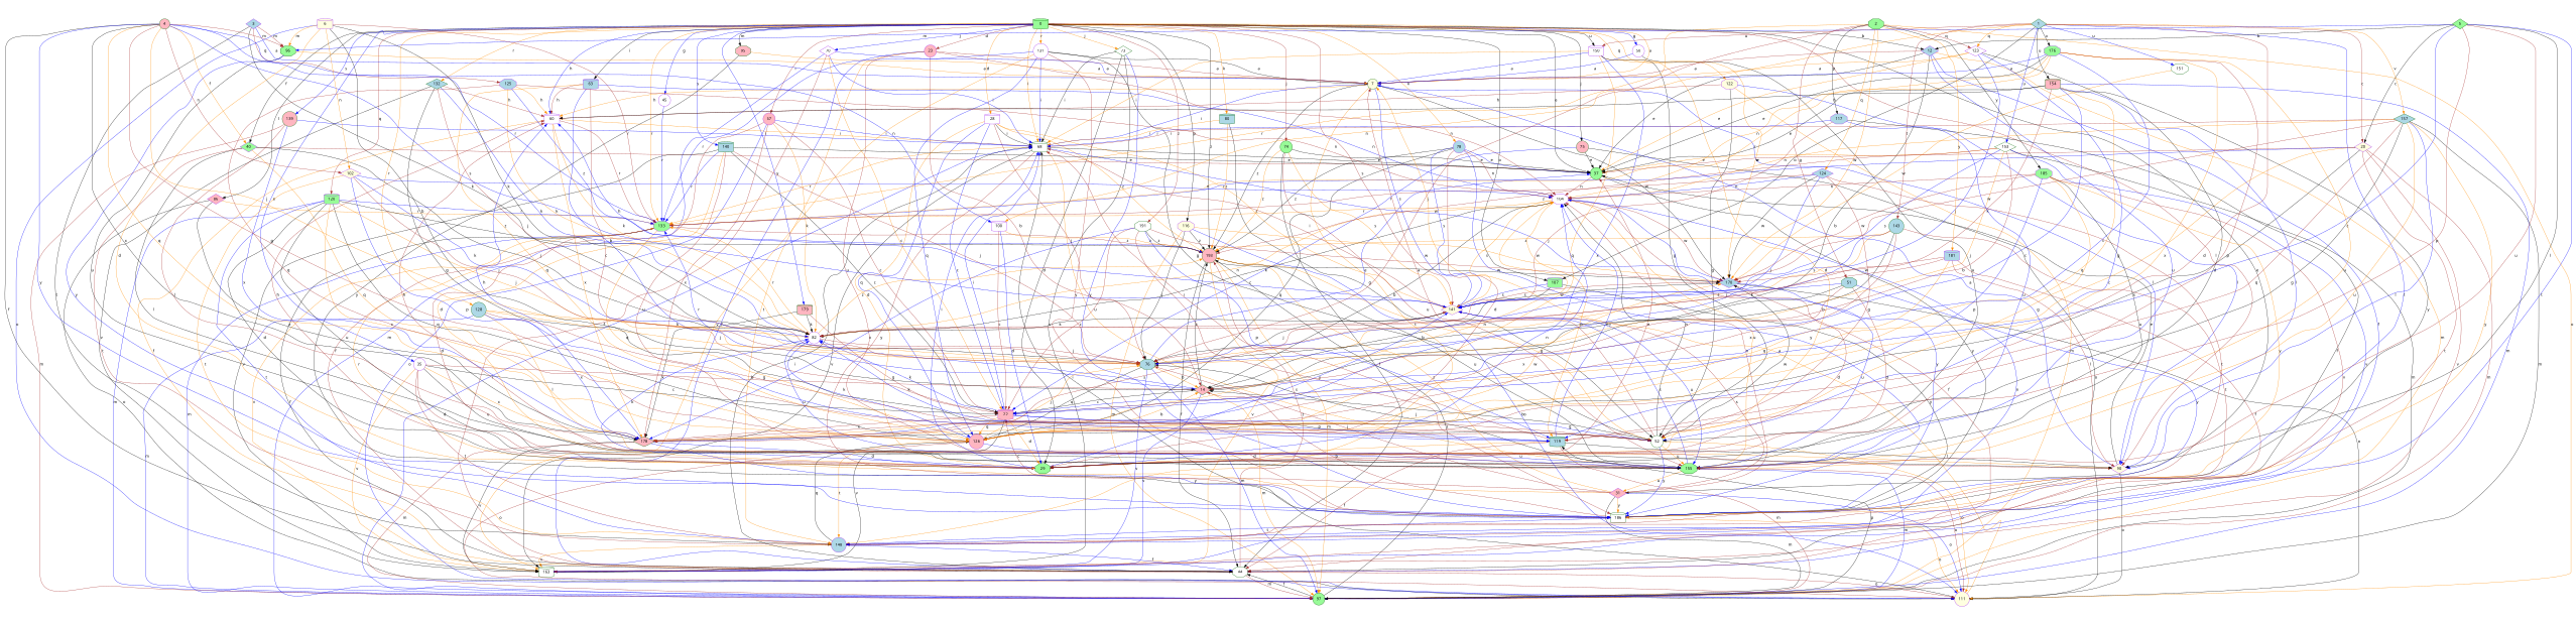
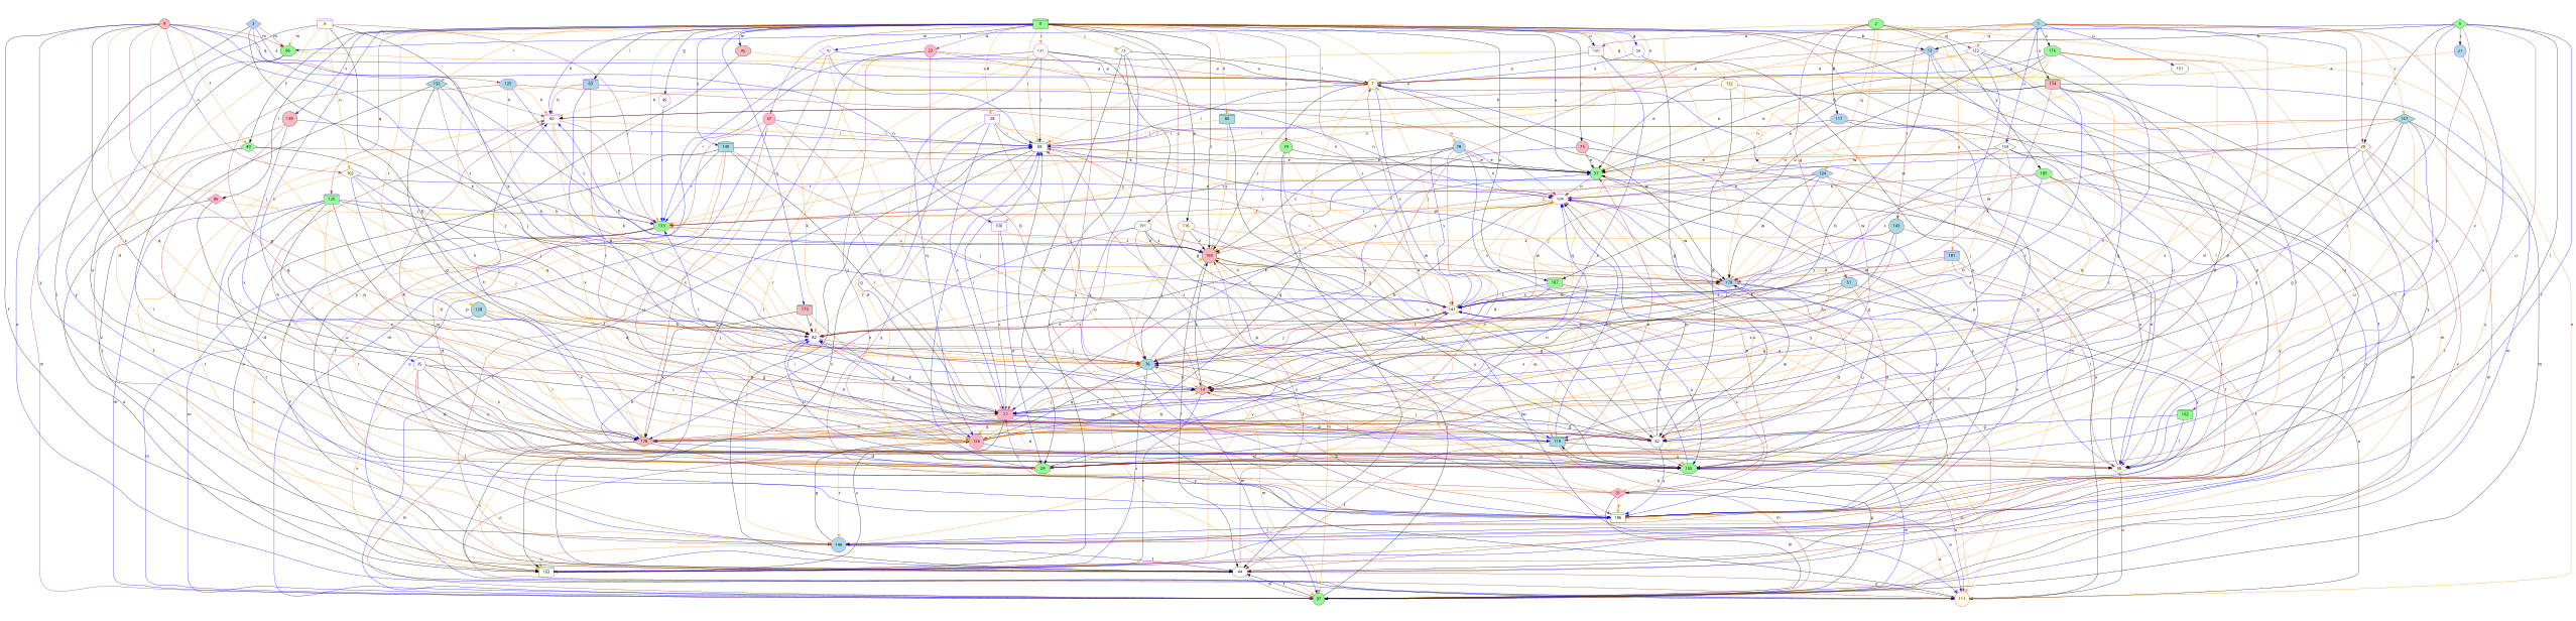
  strict digraph {
    fontname="Noto Sans"
    node [color=purple fillcolor=lightblue fontname="Noto Sans" shape=circle style=filled]
    edge [color=blue fontname="Noto Sans"]
    0 [color=darkgreen fillcolor=palegreen shape=cylinder]
    7 [color=darkgreen fillcolor=lightyellow]
    12 [shape=diamond]
    23 [fillcolor=lightpink]
    28 [fillcolor=white shape=cylinder]
    31 [fillcolor=lightpink shape=diamond]
    35 [fillcolor=white]
    37 [color=darkgreen fillcolor=palegreen]
    40 [fillcolor=palegreen shape=diamond]
    45 [fillcolor=white]
    50 [fillcolor=white]
    60 [fillcolor=white shape=cylinder]
    63 [shape=cylinder]
    67 [fillcolor=lightpink]
    68 [color=darkgreen fillcolor=white shape=cylinder]
    70 [fillcolor=white shape=diamond]
    73 [color=darkgreen fillcolor=white shape=diamond]
    74 [color=darkgreen fillcolor=palegreen]
    75 [color=darkgreen fillcolor=lightpink]
    78
    80 [color=darkgreen shape=cylinder]
    86 [fillcolor=lightpink shape=diamond]
    90 [fillcolor=lightyellow shape=diamond]
    95 [color=darkgreen fillcolor=lightpink shape=octagon]
    107 [fillcolor=palegreen shape=cylinder]
    116 [fillcolor=lightyellow shape=octagon]
    120 [fillcolor=palegreen shape=cylinder]
    122 [fillcolor=lightyellow shape=octagon]
    128 [color=darkgreen]
    131 [fillcolor=white]
    132 [color=darkgreen shape=diamond]
    133 [fillcolor=palegreen shape=octagon]
    139 [color=darkgreen fillcolor=lightpink]
    140 [color=darkgreen shape=cylinder]
    141 [fillcolor=lightyellow shape=diamond]
    150 [fillcolor=white shape=cylinder]
    170 [shape=diamond]
    179 [color=darkgreen fillcolor=lightpink shape=cylinder]
    191 [color=darkgreen fillcolor=white shape=octagon]
    193 [color=darkgreen fillcolor=lightpink]
    148
    44 [color=darkgreen fillcolor=white shape=octagon]
    155 [color=darkgreen fillcolor=palegreen shape=octagon]
    14 [color=darkgreen fillcolor=lightpink shape=diamond]
    97 [color=darkgreen fillcolor=palegreen]
    104 [fillcolor=white shape=octagon]
    29 [color=darkgreen fillcolor=palegreen shape=octagon]
    76 [color=darkgreen shape=octagon]
    126 [fillcolor=lightpink]
    22 [fillcolor=lightpink shape=cylinder]
    111 [fillcolor=lightyellow]
    186 [color=darkgreen fillcolor=white shape=cylinder]
    178 [color=darkgreen fillcolor=lightpink shape=diamond]
    163 [color=darkgreen fillcolor=white shape=cylinder]
    82 [fillcolor=white]
    52 [color=darkgreen fillcolor=white]
    119 [color=darkgreen shape=cylinder]
    1 [color=darkgreen shape=diamond]
    20 [fillcolor=lightyellow shape=diamond]
    100 [fillcolor=white shape=cylinder]
    123 [fillcolor=white shape=diamond]
    143 [color=darkgreen]
    151 [color=darkgreen fillcolor=white shape=octagon]
    153 [color=darkgreen fillcolor=white shape=diamond]
    154 [color=darkgreen fillcolor=lightpink shape=cylinder]
    157 [color=darkgreen shape=diamond]
+   162 [color=darkgreen fillcolor=palegreen shape=cylinder]
    176 [fillcolor=palegreen shape=octagon]
    2 [color=darkgreen fillcolor=palegreen shape=octagon]
    51 [color=darkgreen shape=octagon]
    117 [shape=octagon]
    124 [shape=diamond]
    181 [shape=cylinder]
    185 [fillcolor=palegreen shape=octagon]
    3 [shape=diamond]
    96 [color=darkgreen fillcolor=palegreen shape=octagon]
    125 [shape=octagon]
    4 [color=darkgreen fillcolor=lightpink]
    102 [fillcolor=lightyellow shape=diamond]
    5 [color=darkgreen fillcolor=palegreen shape=diamond]
+   21
    6 [fillcolor=lightyellow shape=cylinder]
    0 -> 7 [color=darkorange label=a]
    0 -> 12 [color=black label=b]
    0 -> 23 [color=brown label=d]
    0 -> 28 [color=darkorange label=d]
    0 -> 31 [color=black label=e]
    0 -> 35 [label=e]
    0 -> 37 [color=black label=e]
    0 -> 40 [color=black label=f]
    0 -> 45 [label=g]
    0 -> 50 [label=g]
    0 -> 60 [label=h]
    0 -> 63 [color=black label=i]
    0 -> 67 [color=brown label=i]
    0 -> 68 [color=darkorange label=i]
    0 -> 70 [label=j]
    0 -> 73 [color=darkorange label=j]
    0 -> 74 [color=brown label=j]
    0 -> 75 [color=black label=j]
    0 -> 78 [color=darkorange label=k]
    0 -> 80 [color=darkorange label=k]
    0 -> 86 [color=black label=l]
    0 -> 90 [color=brown label=l]
    0 -> 95 [color=black label=m]
    0 -> 107 [color=black label=o]
    0 -> 116 [color=black label=p]
    0 -> 120 [color=brown label=q]
    0 -> 122 [color=darkorange label=q]
    0 -> 128 [color=darkorange label=r]
    0 -> 131 [color=darkorange label=r]
    0 -> 132 [color=darkorange label=r]
    0 -> 133 [color=darkorange label=r]
    0 -> 139 [label=s]
    0 -> 140 [label=s]
    0 -> 141 [color=brown label=s]
    0 -> 150 [color=black label=u]
    0 -> 170 [color=darkorange label=w]
    0 -> 179 [label=y]
    0 -> 191 [color=brown label=z]
    0 -> 193 [color=black label=z]
    7 -> 60 [color=darkorange label=h]
    7 -> 68 [label=i]
    7 -> 90 [label=l]
    7 -> 141 [label=s]
    7 -> 170 [color=black label=w]
    7 -> 193 [color=black label=z]
    7 -> 148 [color=darkorange label=t]
    12 -> 7 [color=brown label=a]
    12 -> 37 [color=black label=e]
    12 -> 44 [label=f]
    12 -> 155 [label=u]
    12 -> 14 [color=black label=b]
    12 -> 97 [color=darkorange label=m]
    23 -> 7 [color=brown label=a]
    23 -> 148 [color=darkorange label=t]
    23 -> 44 [label=f]
    23 -> 155 [color=brown label=u]
    23 -> 14 [color=brown label=b]
    23 -> 104 [color=brown label=n]
    28 -> 68 [color=black label=i]
    28 -> 141 [color=darkorange label=s]
    28 -> 193 [color=darkorange label=z]
    28 -> 29 [color=darkorange label=d]
    28 -> 76 [color=brown label=j]
    28 -> 126 [label=q]
    28 -> 22 [label=c]
    31 -> 133 [color=darkorange label=r]
    31 -> 141 [color=brown label=s]
    31 -> 193 [color=darkorange label=z]
    31 -> 97 [color=black label=m]
    31 -> 104 [color=brown label=n]
    31 -> 76 [color=brown label=j]
    31 -> 22 [color=brown label=c]
    31 -> 111 [label=o]
    31 -> 186 [color=darkorange label=y]
    35 -> 148 [color=brown label=t]
    35 -> 155 [color=black label=u]
    35 -> 14 [color=brown label=b]
    35 -> 29 [color=brown label=d]
    35 -> 22 [color=black label=c]
    35 -> 178 [color=darkorange label=x]
    35 -> 163 [color=darkorange label=v]
    37 -> 104 [color=brown label=n]
    37 -> 186 [color=black label=y]
    40 -> 37 [color=brown label=e]
    40 -> 90 [color=black label=l]
    40 -> 148 [color=brown label=t]
    40 -> 76 [color=black label=j]
    40 -> 126 [color=darkorange label=q]
    45 -> 133 [label=r]
    50 -> 7 [label=a]
    50 -> 155 [color=black label=u]
    60 -> 68 [color=darkorange label=i]
    60 -> 133 [color=brown label=r]
    60 -> 44 [color=darkorange label=f]
    60 -> 178 [color=darkorange label=x]
    60 -> 82 [color=darkorange label=k]
    63 -> 60 [color=brown label=h]
    63 -> 14 [label=b]
    63 -> 104 [label=n]
    63 -> 126 [color=darkorange label=q]
    63 -> 22 [color=brown label=c]
    67 -> 68 [label=i]
    67 -> 44 [color=brown label=f]
    67 -> 22 [color=brown label=c]
    67 -> 111 [label=o]
    67 -> 178 [color=brown label=x]
    67 -> 82 [color=darkorange label=k]
    68 -> 37 [color=black label=e]
    68 -> 133 [color=darkorange label=r]
    68 -> 170 [label=w]
    68 -> 155 [color=darkorange label=u]
    68 -> 186 [color=brown label=y]
    68 -> 163 [color=black label=v]
    70 -> 7 [label=a]
    70 -> 68 [label=i]
    70 -> 44 [color=brown label=f]
    70 -> 97 [label=m]
    70 -> 22 [color=darkorange label=c]
-   73 -> 68 [color=black label=i]
+   73 -> 7 [color=black label=i]
    73 -> 29 [color=black label=d]
    73 -> 186 [label=y]
    73 -> 163 [color=black label=v]
    74 -> 37 [color=black label=e]
    74 -> 141 [color=darkorange label=s]
    74 -> 193 [color=darkorange label=z]
    74 -> 44 [color=black label=f]
    74 -> 155 [color=brown label=u]
    75 -> 37 [color=black label=e]
    75 -> 22 [label=c]
    75 -> 111 [color=black label=o]
    78 -> 37 [label=e]
    78 -> 141 [label=s]
    78 -> 193 [color=black label=z]
    78 -> 104 [color=brown label=n]
    78 -> 29 [color=brown label=d]
    78 -> 126 [color=black label=q]
    78 -> 186 [label=y]
    80 -> 68 [color=darkorange label=i]
    80 -> 193 [color=darkorange label=z]
    80 -> 52 [color=black label=g]
    86 -> 133 [color=darkorange label=r]
    86 -> 111 [color=black label=o]
    86 -> 178 [color=black label=x]
    90 -> 7 [label=a]
    90 -> 37 [color=black label=e]
    90 -> 111 [color=black label=o]
    95 -> 7 [color=darkorange label=a]
    95 -> 186 [color=black label=y]
    107 -> 141 [label=s]
    107 -> 14 [color=black label=b]
    107 -> 186 [color=black label=y]
    116 -> 170 [color=darkorange label=w]
    116 -> 193 [color=black label=z]
    116 -> 97 [color=darkorange label=m]
    116 -> 76 [color=black label=j]
    116 -> 111 [label=o]
    120 -> 133 [label=r]
    120 -> 193 [color=black label=z]
    120 -> 148 [label=t]
    120 -> 155 [color=black label=u]
    120 -> 97 [label=m]
    120 -> 29 [color=black label=d]
    120 -> 76 [color=darkorange label=j]
    120 -> 126 [color=black label=q]
    120 -> 178 [color=darkorange label=x]
    122 -> 60 [color=brown label=h]
    122 -> 90 [label=l]
    122 -> 97 [color=darkorange label=m]
    122 -> 52 [color=black label=g]
    128 -> 90 [color=darkorange label=l]
    128 -> 97 [label=m]
    128 -> 76 [color=darkorange label=j]
    128 -> 178 [label=x]
    128 -> 82 [color=darkorange label=k]
    128 -> 52 [color=brown label=g]
    131 -> 7 [color=black label=a]
    131 -> 68 [label=i]
    131 -> 133 [label=r]
    131 -> 126 [label=q]
    131 -> 186 [color=brown label=y]
    131 -> 163 [color=darkorange label=v]
    131 -> 52 [color=black label=g]
    132 -> 60 [color=brown label=h]
    132 -> 76 [color=brown label=j]
    132 -> 163 [color=black label=v]
    132 -> 82 [label=k]
    132 -> 52 [color=black label=g]
    133 -> 193 [color=brown label=z]
    133 -> 44 [color=black label=f]
    133 -> 97 [label=m]
    133 -> 29 [color=brown label=d]
    133 -> 126 [color=darkorange label=q]
    133 -> 163 [color=darkorange label=v]
    139 -> 68 [label=i]
    139 -> 90 [color=brown label=l]
    139 -> 97 [color=brown label=m]
    139 -> 178 [label=x]
    140 -> 37 [color=black label=e]
    140 -> 133 [label=r]
    140 -> 155 [color=brown label=u]
    140 -> 29 [color=darkorange label=d]
    140 -> 76 [color=brown label=j]
    140 -> 22 [color=black label=c]
    140 -> 163 [color=black label=v]
    141 -> 60 [label=h]
    141 -> 68 [color=brown label=i]
    141 -> 170 [color=black label=w]
    141 -> 155 [label=u]
    141 -> 76 [color=black label=j]
    141 -> 82 [color=black label=k]
    150 -> 7 [label=a]
    150 -> 68 [color=darkorange label=i]
    150 -> 29 [color=darkorange label=d]
    150 -> 126 [color=darkorange label=q]
    150 -> 178 [label=x]
    150 -> 52 [color=black label=g]
    170 -> 141 [color=brown label=s]
    170 -> 155 [label=u]
    170 -> 29 [color=brown label=d]
    170 -> 111 [color=black label=o]
    179 -> 178 [color=black label=x]
    179 -> 82 [color=black label=k]
    179 -> 52 [color=brown label=g]
    191 -> 170 [color=brown label=w]
    191 -> 193 [color=black label=z]
    191 -> 22 [color=brown label=c]
    191 -> 186 [color=brown label=y]
    191 -> 178 [label=x]
    191 -> 119 [label=p]
    193 -> 170 [color=black label=w]
    193 -> 44 [color=black label=f]
    193 -> 155 [color=black label=u]
    193 -> 97 [color=darkorange label=m]
    193 -> 163 [color=darkorange label=v]
    193 -> 52 [color=darkorange label=g]
    148 -> 44 [label=f]
    148 -> 126 [color=black label=q]
    148 -> 163 [color=darkorange label=v]
    44 -> 68 [color=black label=i]
    44 -> 193 [color=brown label=z]
    44 -> 97 [color=brown label=m]
    44 -> 111 [color=brown label=o]
    155 -> 31 [color=darkorange label=u]
    155 -> 60 [color=brown label=h]
    155 -> 141 [label=s]
    155 -> 97 [label=m]
    155 -> 76 [color=black label=j]
    155 -> 111 [color=brown label=o]
    14 -> 133 [label=r]
    14 -> 193 [color=black label=z]
    14 -> 97 [color=darkorange label=m]
    14 -> 22 [color=black label=c]
    14 -> 163 [label=v]
    97 -> 68 [label=i]
    97 -> 193 [color=black label=z]
    97 -> 44 [color=black label=f]
    97 -> 119 [color=black label=p]
    104 -> 133 [color=darkorange label=r]
    104 -> 141 [color=darkorange label=s]
    104 -> 170 [color=brown label=w]
    104 -> 44 [color=brown label=f]
    104 -> 155 [color=darkorange label=u]
    104 -> 14 [color=black label=b]
    104 -> 186 [label=y]
    104 -> 82 [color=black label=k]
    104 -> 119 [color=darkorange label=p]
    29 -> 37 [color=brown label=e]
    29 -> 60 [color=brown label=h]
    29 -> 68 [label=i]
    29 -> 141 [label=s]
    29 -> 104 [label=n]
    29 -> 82 [label=k]
    76 -> 37 [label=e]
    76 -> 14 [color=darkorange label=b]
    76 -> 97 [label=m]
    76 -> 126 [color=black label=q]
    76 -> 163 [label=v]
    126 -> 170 [color=darkorange label=w]
    126 -> 148 [color=darkorange label=t]
    126 -> 155 [label=u]
    126 -> 14 [color=darkorange label=b]
    126 -> 76 [color=darkorange label=j]
    126 -> 111 [color=brown label=o]
    126 -> 82 [label=k]
    22 -> 68 [label=i]
    22 -> 29 [color=darkorange label=d]
    22 -> 126 [color=darkorange label=q]
    22 -> 178 [color=brown label=x]
    22 -> 163 [color=black label=v]
    22 -> 82 [label=k]
    22 -> 52 [label=g]
    22 -> 119 [label=p]
    111 -> 7 [color=darkorange label=a]
    111 -> 68 [color=black label=i]
    186 -> 148 [label=t]
    186 -> 14 [color=brown label=b]
    186 -> 111 [color=darkorange label=o]
    178 -> 60 [label=h]
    178 -> 141 [color=brown label=s]
    178 -> 97 [color=brown label=m]
    178 -> 104 [color=darkorange label=n]
    178 -> 29 [label=d]
    178 -> 186 [label=y]
    178 -> 163 [color=black label=v]
    163 -> 104 [label=n]
    82 -> 133 [color=darkorange label=r]
    82 -> 193 [color=darkorange label=z]
    82 -> 155 [label=u]
    82 -> 104 [color=darkorange label=n]
    82 -> 76 [color=brown label=j]
    52 -> 7 [color=brown label=a]
    52 -> 170 [color=black label=w]
    52 -> 155 [color=darkorange label=u]
    52 -> 14 [color=black label=b]
    52 -> 104 [color=black label=n]
    52 -> 111 [color=darkorange label=o]
    52 -> 186 [label=y]
    119 -> 68 [color=brown label=i]
    119 -> 90 [color=black label=l]
    119 -> 44 [color=brown label=f]
    119 -> 97 [color=brown label=m]
    119 -> 104 [label=n]
    119 -> 29 [color=darkorange label=d]
    119 -> 82 [label=k]
    1 -> 107 [color=black label=o]
    1 -> 150 [color=brown label=u]
    1 -> 148 [label=t]
    1 -> 29 [color=brown label=d]
    1 -> 20 [color=brown label=c]
    1 -> 100 [color=darkorange label=n]
    1 -> 123 [color=darkorange label=q]
    1 -> 143 [color=brown label=t]
    1 -> 151 [label=u]
    1 -> 153 [label=u]
    1 -> 154 [color=black label=u]
    1 -> 157 [color=darkorange label=v]
+   1 -> 162 [color=brown label=v]
    1 -> 176 [color=black label=x]
    20 -> 37 [color=brown label=e]
    20 -> 133 [label=r]
    20 -> 148 [color=brown label=t]
    20 -> 97 [color=brown label=m]
    20 -> 22 [color=darkorange label=c]
    20 -> 178 [color=black label=x]
    20 -> 163 [color=brown label=v]
    100 -> 193 [color=darkorange label=z]
    100 -> 29 [label=d]
    100 -> 22 [color=brown label=c]
    123 -> 7 [color=darkorange label=a]
    123 -> 37 [color=darkorange label=e]
    123 -> 29 [color=black label=d]
    123 -> 76 [label=j]
    123 -> 52 [label=g]
    143 -> 141 [label=s]
    143 -> 193 [color=darkorange label=z]
    143 -> 148 [color=brown label=t]
    143 -> 14 [color=black label=b]
    143 -> 76 [color=darkorange label=j]
    143 -> 178 [color=brown label=x]
    151 -> 170 [color=darkorange label=w]
    153 -> 37 [color=darkorange label=e]
    153 -> 141 [label=s]
    153 -> 193 [color=brown label=z]
    153 -> 14 [color=brown label=b]
    153 -> 97 [color=black label=m]
    153 -> 76 [color=darkorange label=j]
    153 -> 163 [label=v]
    154 -> 37 [color=black label=e]
    154 -> 60 [color=black label=h]
    154 -> 90 [label=l]
    154 -> 97 [label=m]
    154 -> 126 [color=darkorange label=q]
    154 -> 22 [label=c]
    154 -> 186 [color=black label=y]
    154 -> 82 [color=brown label=k]
    157 -> 68 [color=brown label=i]
    157 -> 90 [label=l]
    157 -> 170 [color=brown label=w]
    157 -> 155 [color=darkorange label=u]
    157 -> 97 [color=black label=m]
    157 -> 104 [color=darkorange label=n]
    157 -> 126 [color=brown label=q]
    157 -> 186 [color=darkorange label=y]
    157 -> 52 [color=black label=g]
+   162 -> 90 [label=l]
+   162 -> 52 [label=g]
    176 -> 7 [label=a]
    176 -> 37 [color=black label=e]
    176 -> 133 [color=darkorange label=r]
    176 -> 155 [color=darkorange label=u]
    176 -> 104 [color=darkorange label=n]
    176 -> 22 [label=c]
    176 -> 178 [color=darkorange label=x]
    176 -> 119 [color=brown label=p]
    2 -> 133 [color=darkorange label=r]
    2 -> 170 [color=darkorange label=w]
    2 -> 76 [color=brown label=j]
    2 -> 111 [color=darkorange label=o]
    2 -> 123 [color=brown label=q]
    2 -> 51 [color=brown label=g]
    2 -> 117 [color=black label=p]
    2 -> 124 [color=darkorange label=q]
    2 -> 181 [color=darkorange label=y]
    2 -> 185 [color=black label=y]
    51 -> 141 [label=s]
    51 -> 29 [color=brown label=d]
    51 -> 76 [color=black label=j]
    51 -> 186 [label=y]
    51 -> 178 [color=brown label=x]
    117 -> 68 [label=i]
    117 -> 44 [color=black label=f]
    117 -> 155 [label=u]
    117 -> 76 [color=brown label=j]
    124 -> 133 [color=brown label=r]
    124 -> 170 [color=black label=w]
    124 -> 148 [color=brown label=t]
    124 -> 104 [label=n]
    124 -> 76 [label=j]
    124 -> 52 [color=brown label=g]
    181 -> 90 [color=brown label=l]
    181 -> 170 [color=brown label=w]
    181 -> 44 [color=brown label=f]
    181 -> 126 [color=darkorange label=q]
    181 -> 82 [color=brown label=k]
    185 -> 170 [color=brown label=w]
    185 -> 155 [color=black label=u]
    185 -> 104 [color=brown label=n]
    185 -> 186 [color=darkorange label=y]
    185 -> 163 [color=brown label=v]
    185 -> 52 [color=darkorange label=g]
    185 -> 119 [label=p]
    3 -> 7 [label=a]
    3 -> 148 [color=black label=t]
    3 -> 82 [color=black label=k]
    3 -> 96 [color=brown label=m]
    3 -> 125 [color=brown label=q]
    96 -> 7 [color=darkorange label=a]
    96 -> 155 [color=black label=u]
    96 -> 186 [label=y]
    125 -> 60 [color=darkorange label=h]
    125 -> 193 [label=z]
    125 -> 104 [color=brown label=n]
    125 -> 126 [color=brown label=q]
    125 -> 82 [color=darkorange label=k]
    4 -> 40 [color=darkorange label=f]
    4 -> 133 [label=r]
    4 -> 141 [label=s]
    4 -> 44 [color=black label=f]
    4 -> 76 [color=darkorange label=j]
    4 -> 126 [color=darkorange label=q]
    4 -> 186 [label=y]
    4 -> 178 [color=black label=x]
    4 -> 52 [color=brown label=g]
    4 -> 100 [label=n]
    4 -> 96 [color=brown label=m]
    4 -> 102 [color=brown label=n]
    102 -> 148 [color=darkorange label=t]
    102 -> 104 [label=n]
    102 -> 76 [color=brown label=j]
    102 -> 82 [label=k]
    102 -> 119 [label=p]
    5 -> 12 [color=black label=b]
    5 -> 90 [color=black label=l]
    5 -> 148 [label=t]
    5 -> 155 [color=brown label=u]
    5 -> 22 [label=c]
    5 -> 119 [color=brown label=p]
    5 -> 20 [color=black label=c]
    5 -> 96 [label=m]
+   5 -> 21 [color=black label=c]
+   21 -> 7 [color=darkorange label=a]
+   21 -> 155 [label=u]
    6 -> 133 [color=brown label=r]
    6 -> 14 [color=black label=b]
    6 -> 29 [color=darkorange label=d]
    6 -> 111 [label=o]
    6 -> 82 [color=black label=k]
    6 -> 96 [color=darkorange label=m]
    6 -> 102 [color=darkorange label=n]
  }
